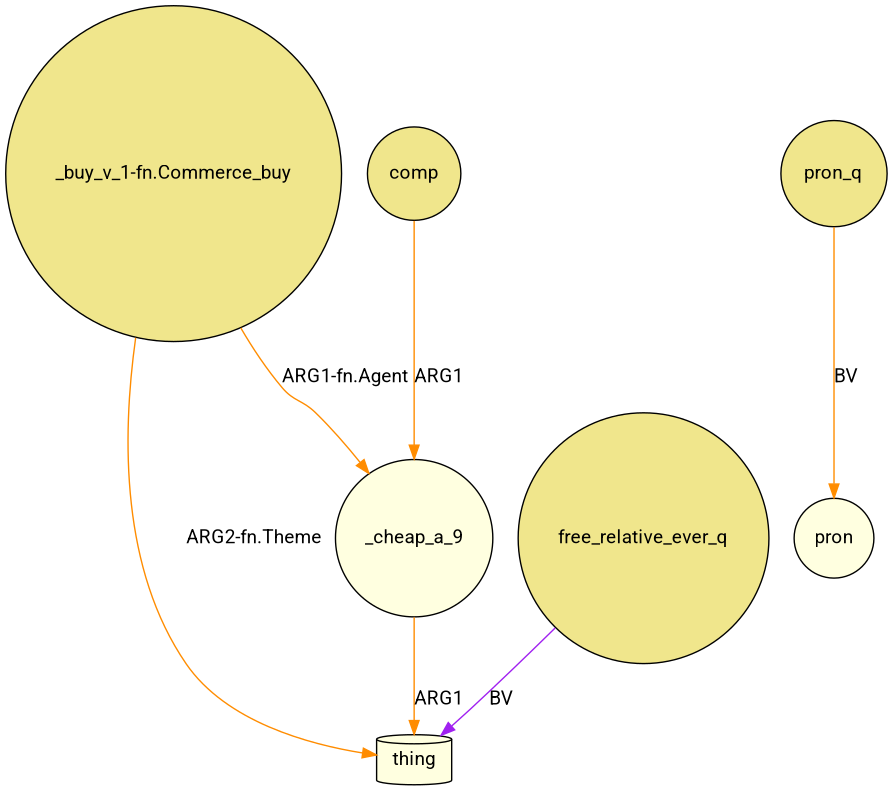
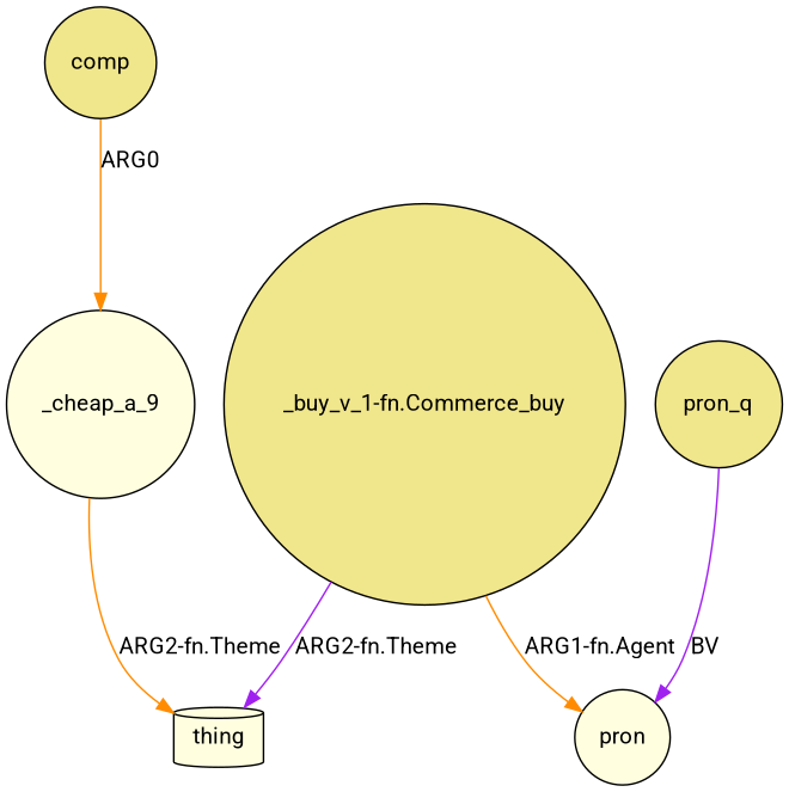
  digraph {
    fontname=Roboto
    node [fillcolor=khaki fontname=Roboto shape=circle style=filled]
    edge [color=darkorange fontname=Roboto]
    n1 [fillcolor=lightyellow label=_cheap_a_9]
    thing [fillcolor=lightyellow shape=cylinder]
    n3 [label=pron_q]
    pron [fillcolor=lightyellow]
    "_buy_v_1-fn.Commerce_buy"
    comp
-   free_relative_ever_q
-   n1 -> thing [label=ARG1]
-   n3 -> pron [label=BV]
-   "_buy_v_1-fn.Commerce_buy" -> thing [label="ARG2-fn.Theme"]
-   "_buy_v_1-fn.Commerce_buy" -> n1 [label="ARG1-fn.Agent"]
-   comp -> n1 [label=ARG1]
-   free_relative_ever_q -> thing [color=purple label=BV]
+   n1 -> thing [label="ARG2-fn.Theme"]
+   n3 -> pron [color=purple label=BV]
+   "_buy_v_1-fn.Commerce_buy" -> thing [color=purple label="ARG2-fn.Theme"]
+   "_buy_v_1-fn.Commerce_buy" -> pron [label="ARG1-fn.Agent"]
+   comp -> n1 [label=ARG0]
  }
